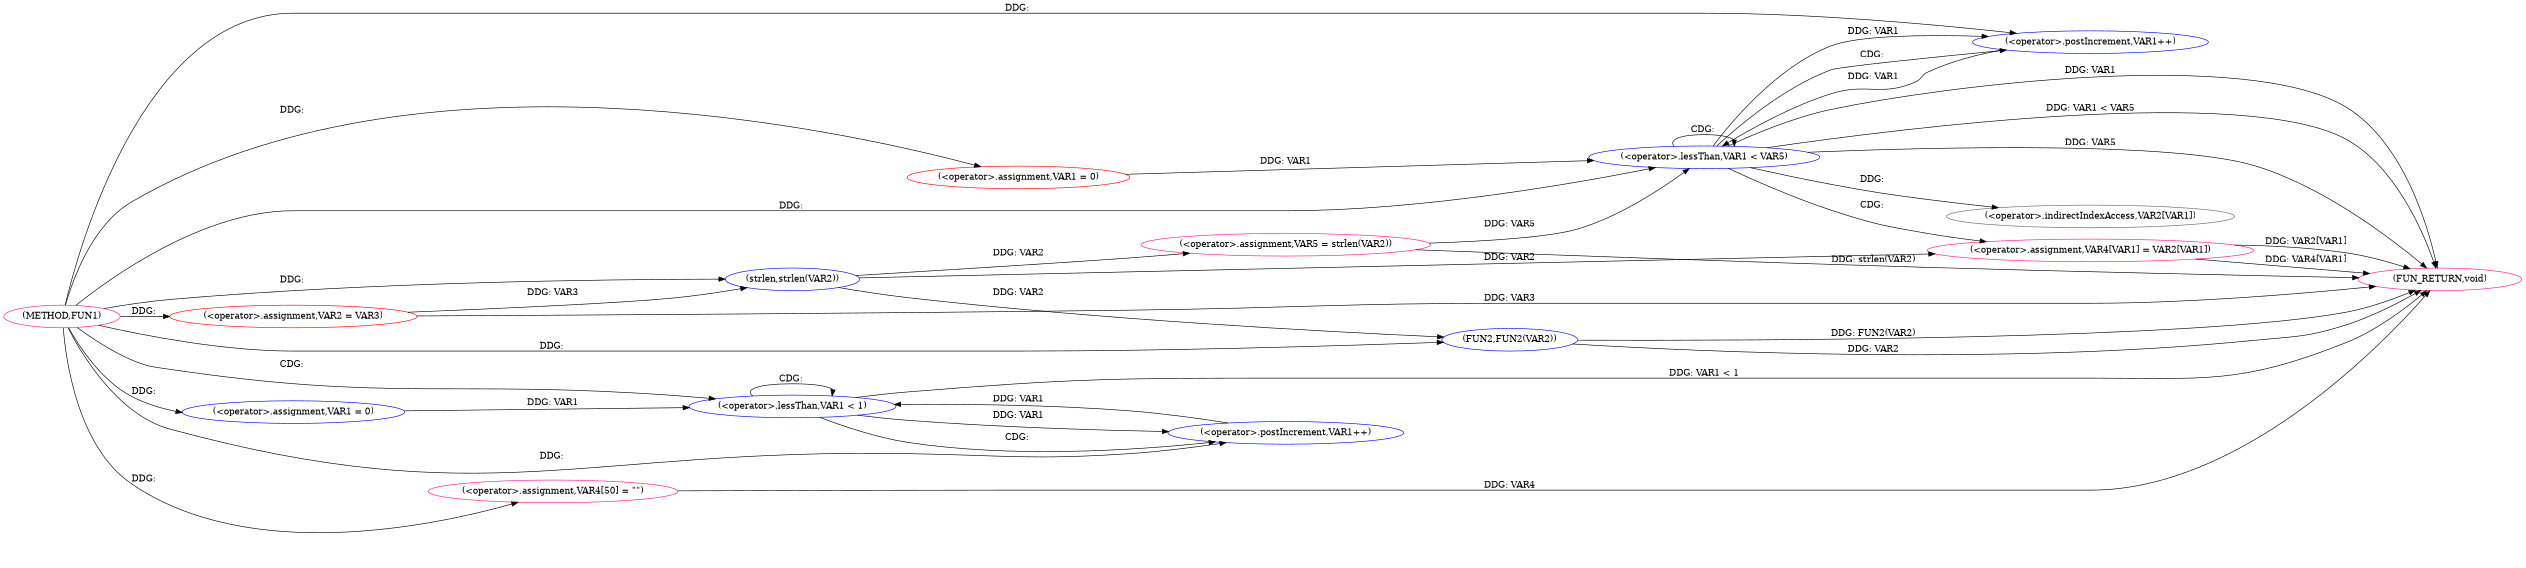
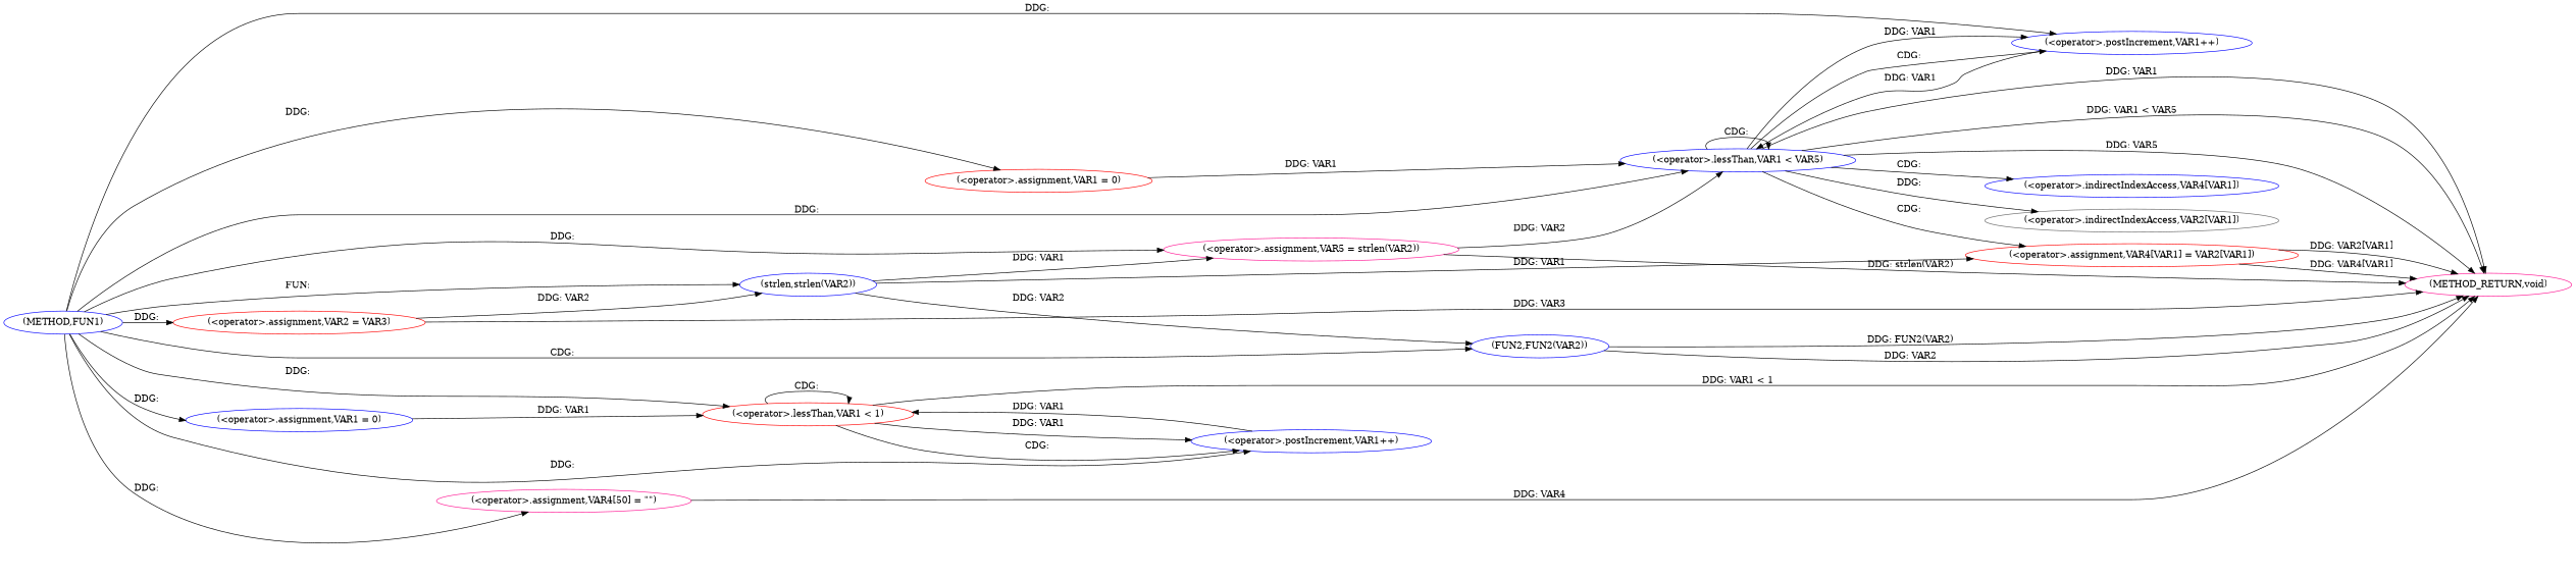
  digraph {
    rankdir=LR
    node [color=blue]
-   n1 [color=deeppink label="(METHOD,FUN1)"]
+   n1 [label="(METHOD,FUN1)"]
    n2 [color=red label="(<operator>.assignment,VAR2 = VAR3)"]
    n3 [label="(<operator>.assignment,VAR1 = 0)"]
-   n4 [label="(<operator>.lessThan,VAR1 < 1)"]
+   n4 [color=red label="(<operator>.lessThan,VAR1 < 1)"]
    n5 [label="(<operator>.postIncrement,VAR1++)"]
    n6 [color=deeppink label="(<operator>.assignment,VAR4[50] = \"\")"]
    n7 [color=deeppink label="(<operator>.assignment,VAR5 = strlen(VAR2))"]
    n8 [label="(strlen,strlen(VAR2))"]
    n9 [color=red label="(<operator>.assignment,VAR1 = 0)"]
    n10 [label="(<operator>.lessThan,VAR1 < VAR5)"]
    n11 [label="(<operator>.postIncrement,VAR1++)"]
    n12 [label="(FUN2,FUN2(VAR2))"]
-   n13 [color=deeppink label="(FUN_RETURN,void)"]
-   n14 [color=deeppink label="(<operator>.assignment,VAR4[VAR1] = VAR2[VAR1])"]
+   n13 [color=deeppink label="(METHOD_RETURN,void)"]
+   n14 [color=red label="(<operator>.assignment,VAR4[VAR1] = VAR2[VAR1])"]
+   n15 [label="(<operator>.indirectIndexAccess,VAR4[VAR1])"]
    n16 [color=gray40 label="(<operator>.indirectIndexAccess,VAR2[VAR1])"]
    n1 -> n2 [label="DDG: "]
    n1 -> n3 [label="DDG: "]
-   n1 -> n4 [label="CDG: "]
+   n1 -> n4 [label="DDG: "]
    n1 -> n5 [label="DDG: "]
    n1 -> n6 [label="DDG: "]
-   n1 -> n8 [label="DDG: "]
+   n1 -> n7 [label="DDG: "]
+   n1 -> n8 [label="FUN: "]
    n1 -> n9 [label="DDG: "]
    n1 -> n10 [label="DDG: "]
    n1 -> n11 [label="DDG: "]
-   n1 -> n12 [label="DDG: "]
-   n2 -> n8 [label="DDG: VAR3"]
+   n1 -> n12 [label="CDG: "]
+   n2 -> n8 [label="DDG: VAR2"]
    n2 -> n13 [label="DDG: VAR3"]
    n3 -> n4 [label="DDG: VAR1"]
    n4 -> n4 [label="CDG: "]
    n4 -> n5 [label="DDG: VAR1"]
    n4 -> n5 [label="CDG: "]
    n4 -> n13 [label="DDG: VAR1 < 1"]
    n5 -> n4 [label="DDG: VAR1"]
    n6 -> n13 [label="DDG: VAR4"]
-   n7 -> n10 [label="DDG: VAR5"]
+   n7 -> n10 [label="DDG: VAR2"]
    n7 -> n13 [label="DDG: strlen(VAR2)"]
-   n8 -> n7 [label="DDG: VAR2"]
+   n8 -> n7 [label="DDG: VAR1"]
    n8 -> n12 [label="DDG: VAR2"]
-   n8 -> n14 [label="DDG: VAR2"]
+   n8 -> n14 [label="DDG: VAR1"]
    n9 -> n10 [label="DDG: VAR1"]
    n10 -> n10 [label="CDG: "]
    n10 -> n11 [label="DDG: VAR1"]
    n10 -> n11 [label="CDG: "]
    n10 -> n13 [label="DDG: VAR1"]
    n10 -> n13 [label="DDG: VAR1 < VAR5"]
    n10 -> n13 [label="DDG: VAR5"]
    n10 -> n14 [label="CDG: "]
+   n10 -> n15 [label="CDG: "]
    n10 -> n16 [label="DDG: "]
    n11 -> n10 [label="DDG: VAR1"]
    n12 -> n13 [label="DDG: FUN2(VAR2)"]
    n12 -> n13 [label="DDG: VAR2"]
    n14 -> n13 [label="DDG: VAR4[VAR1]"]
    n14 -> n13 [label="DDG: VAR2[VAR1]"]
  }
